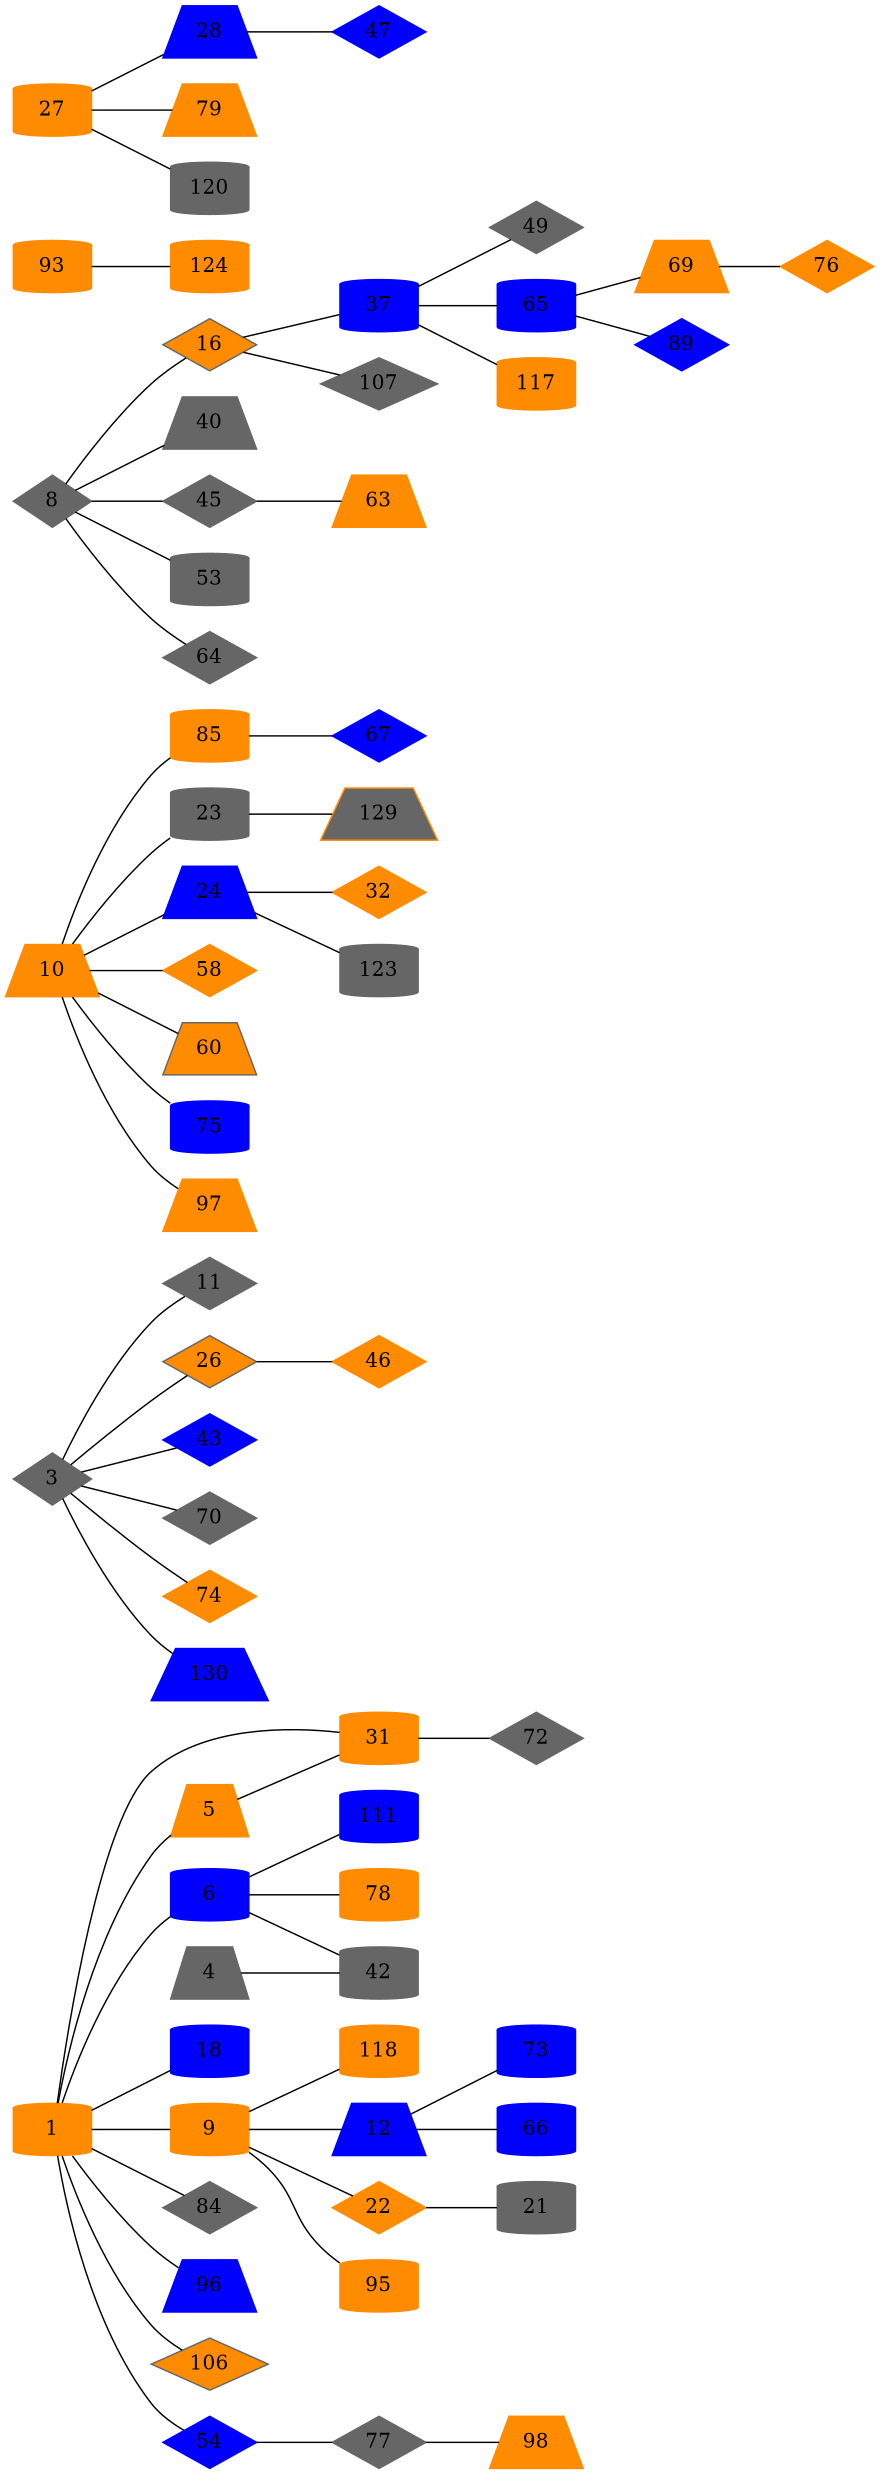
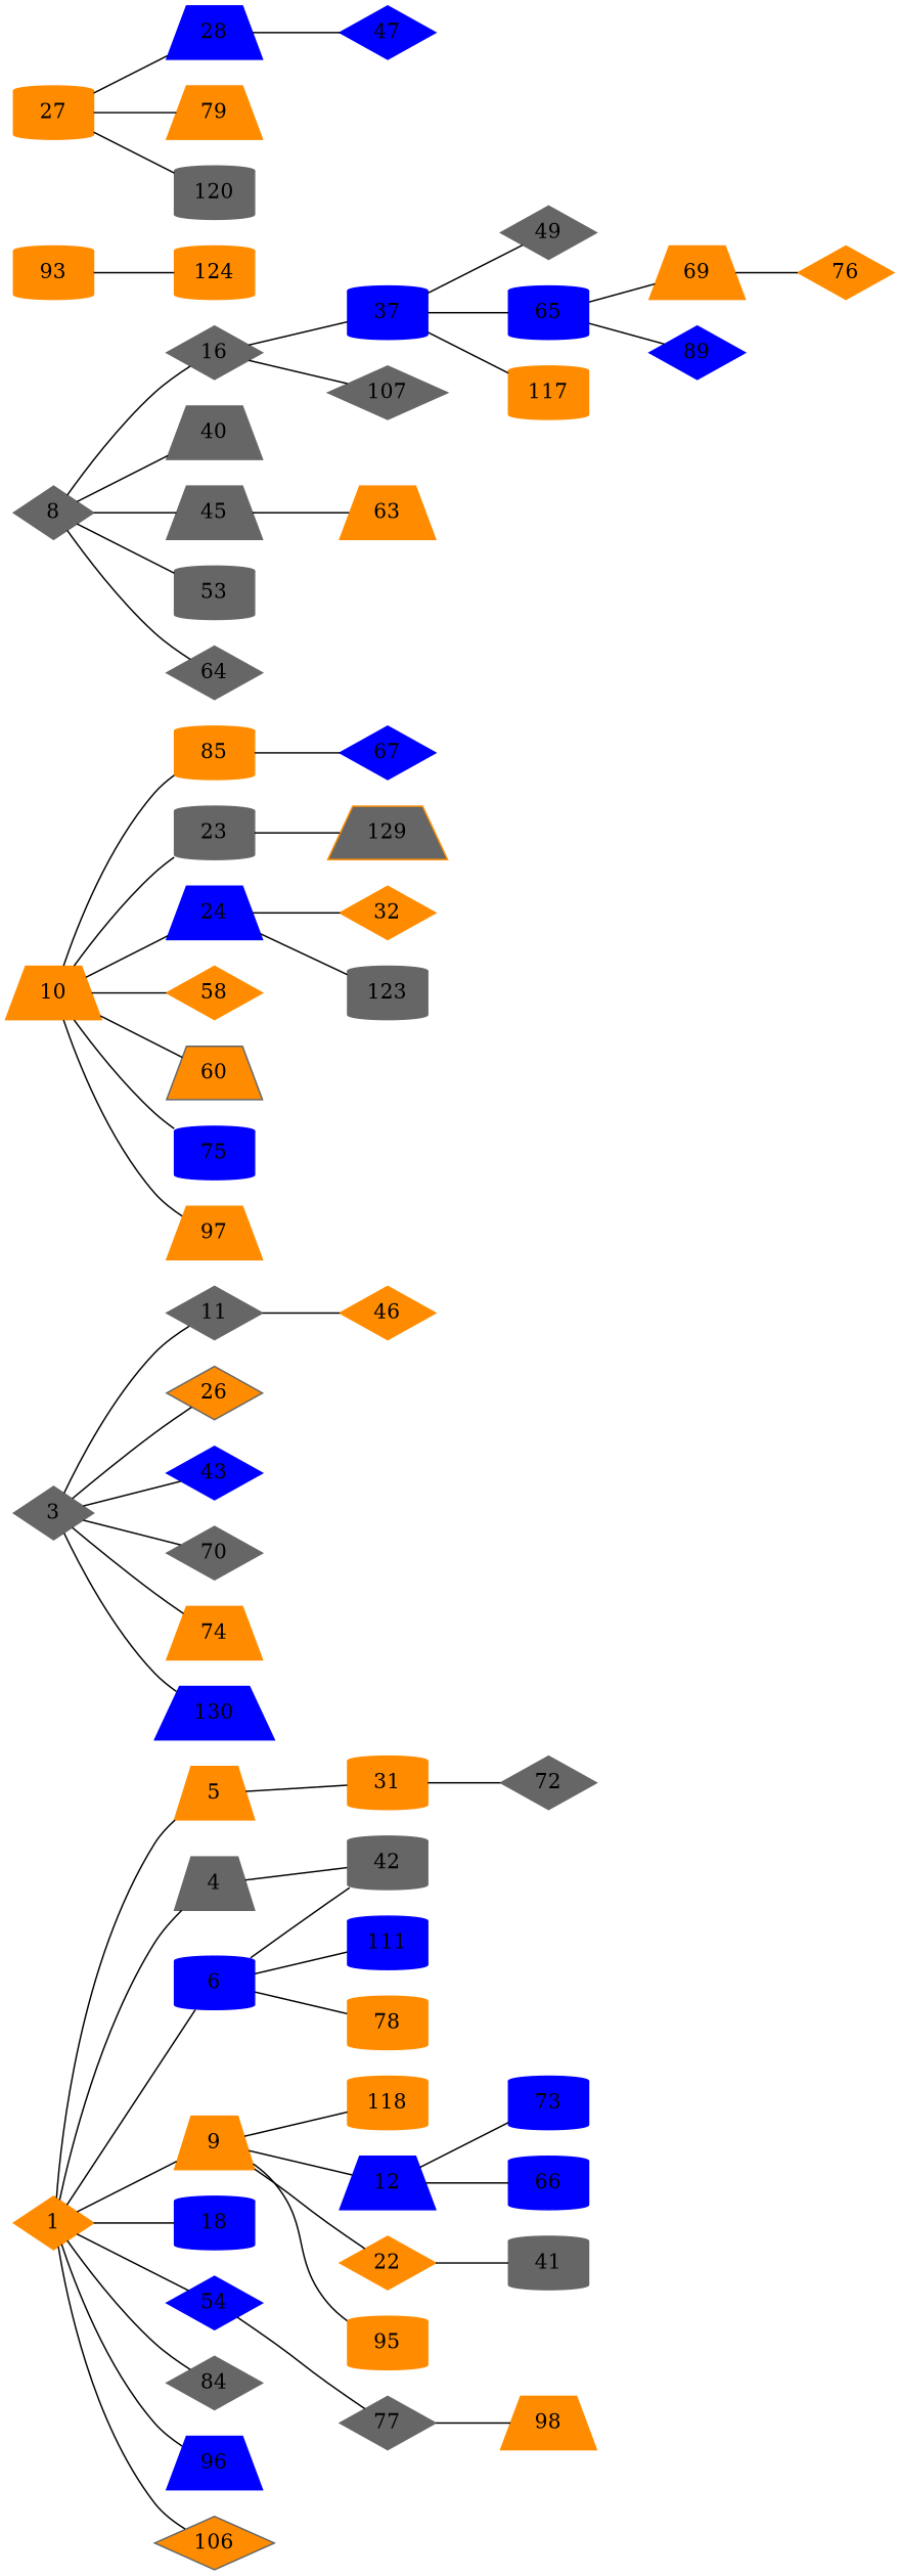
  graph {
    rankdir=LR
    node [color=darkorange shape=diamond style=filled]
-   1 [shape=cylinder super="+2"]
+   1 [super="+2"]
    4 [color=gray40 shape=trapezium super="+7"]
    5 [shape=trapezium super="+133+29"]
    6 [color=blue shape=cylinder super="+50"]
-   9 [shape=cylinder]
+   9 [shape=trapezium]
    18 [color=blue shape=cylinder super="+51+85"]
    54 [color=blue super="+62"]
    84 [color=gray40 super="+100+92"]
    96 [color=blue shape=trapezium super="+119+105"]
    106 [color=gray40 fillcolor=darkorange super="+121"]
    3 [color=gray40 super="+58+21+44+56"]
    11 [color=gray40]
    26 [color=gray40 fillcolor=darkorange]
    43 [color=blue]
    70 [color=gray40]
-   74 [super="+125"]
+   74 [shape=trapezium super="+125"]
    130 [color=blue shape=trapezium]
    42 [color=gray40 shape=cylinder super="+127"]
    31 [shape=cylinder]
    78 [shape=cylinder]
    111 [color=blue shape=cylinder]
    12 [color=blue shape=trapezium super="+102+30+25"]
    22 [super="+33"]
    95 [shape=cylinder]
    118 [shape=cylinder super="+132"]
    10 [shape=trapezium super="+17+13"]
    n27 [label=85 shape=cylinder]
    23 [color=gray40 shape=cylinder]
    24 [color=blue shape=trapezium super="+71"]
    n30 [label=58]
    60 [color=gray40 fillcolor=darkorange shape=trapezium super="+112"]
    75 [color=blue shape=cylinder]
    97 [shape=trapezium]
    77 [color=gray40]
    46 [super="+116+83"]
    8 [color=gray40 super="+19"]
-   16 [color=gray40 fillcolor=darkorange]
+   16 [color=gray40]
    40 [color=gray40 shape=trapezium]
-   45 [color=gray40 super="+80"]
+   45 [color=gray40 shape=trapezium super="+80"]
    53 [color=gray40 shape=cylinder]
    64 [color=gray40]
    72 [color=gray40]
    37 [color=blue shape=cylinder super="+55"]
    107 [color=gray40]
    63 [shape=trapezium]
    66 [color=blue shape=cylinder]
    73 [color=blue shape=cylinder]
-   41 [color=gray40 shape=cylinder label=21]
+   41 [color=gray40 shape=cylinder]
    67 [color=blue]
    129 [fillcolor=gray40 shape=trapezium]
    32
    123 [color=gray40 shape=cylinder]
    93 [shape=cylinder super="+126+114"]
    124 [shape=cylinder]
    27 [shape=cylinder super="+48"]
    28 [color=blue shape=trapezium]
    79 [shape=trapezium]
    120 [color=gray40 shape=cylinder]
    49 [color=gray40]
    65 [color=blue shape=cylinder]
    117 [shape=cylinder]
    47 [color=blue super="+68"]
    69 [shape=trapezium super="+104+115"]
    89 [color=blue super="+91"]
    98 [shape=trapezium]
    76 [super="+122+81"]
-   1 -- 31
+   1 -- 4
    1 -- 5
    1 -- 6
    1 -- 9
    1 -- 18
    1 -- 54
    1 -- 84
    1 -- 96
    1 -- 106
    4 -- 42
    5 -- 31
    6 -- 42
    6 -- 78
    6 -- 111
    9 -- 12
    9 -- 22
    9 -- 95
    9 -- 118
    54 -- 77
    3 -- 11
    3 -- 26
    3 -- 43
    3 -- 70
    3 -- 74
    3 -- 130
-   26 -- 46
+   11 -- 46
    31 -- 72
    12 -- 66
    12 -- 73
    22 -- 41
    10 -- n27
    10 -- 23
    10 -- 24
    10 -- n30
    10 -- 60
    10 -- 75
    10 -- 97
    n27 -- 67
    23 -- 129
    24 -- 32
    24 -- 123
    77 -- 98
    8 -- 16
    8 -- 40
    8 -- 45
    8 -- 53
    8 -- 64
    16 -- 37
    16 -- 107
    45 -- 63
    37 -- 49
    37 -- 65
    37 -- 117
    93 -- 124
    27 -- 28
    27 -- 79
    27 -- 120
    28 -- 47
    65 -- 69
    65 -- 89
    69 -- 76
  }
